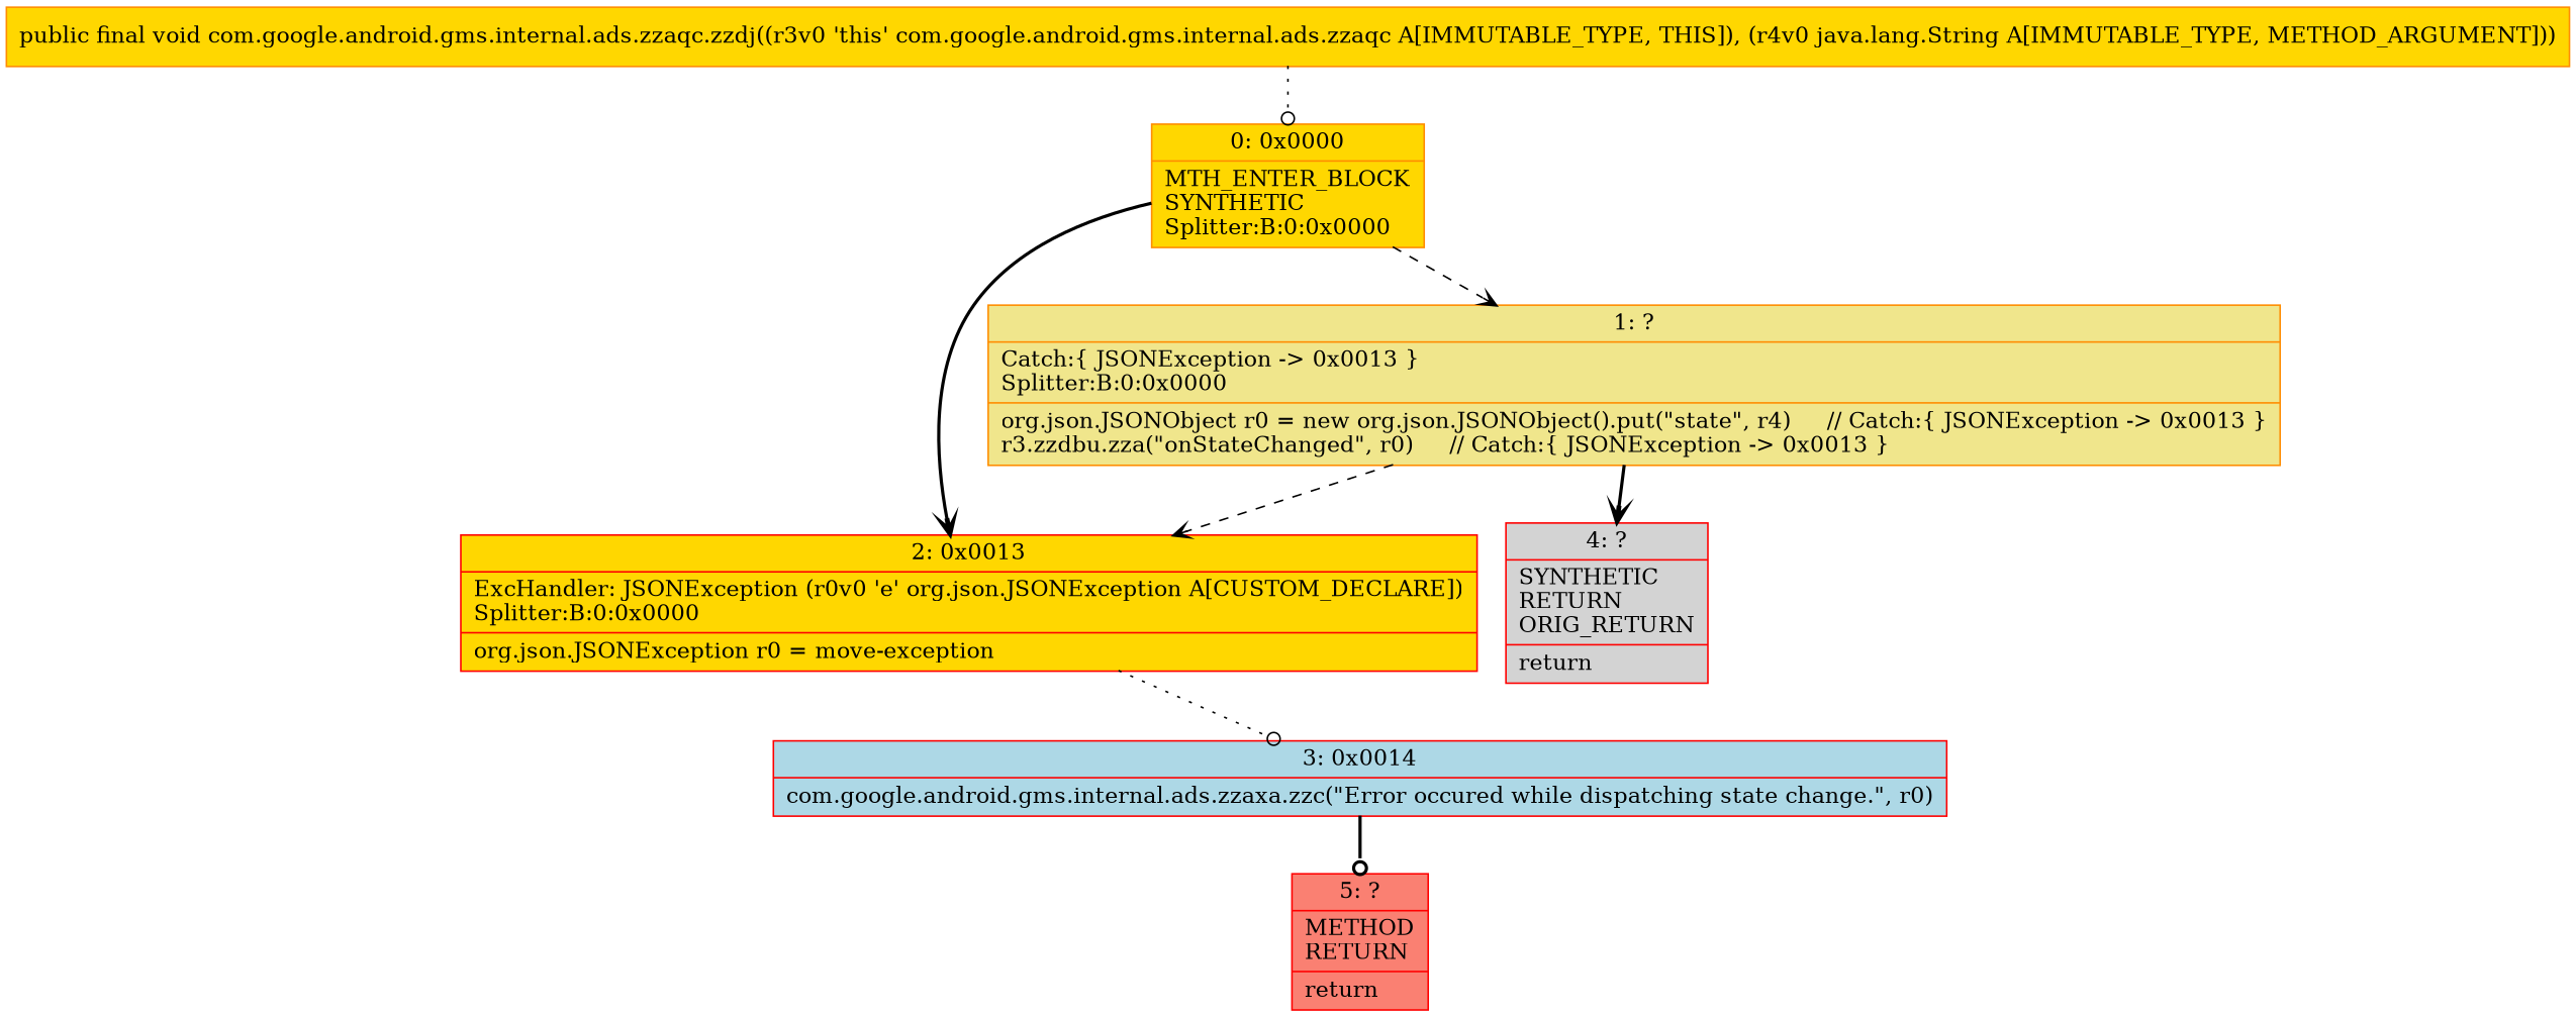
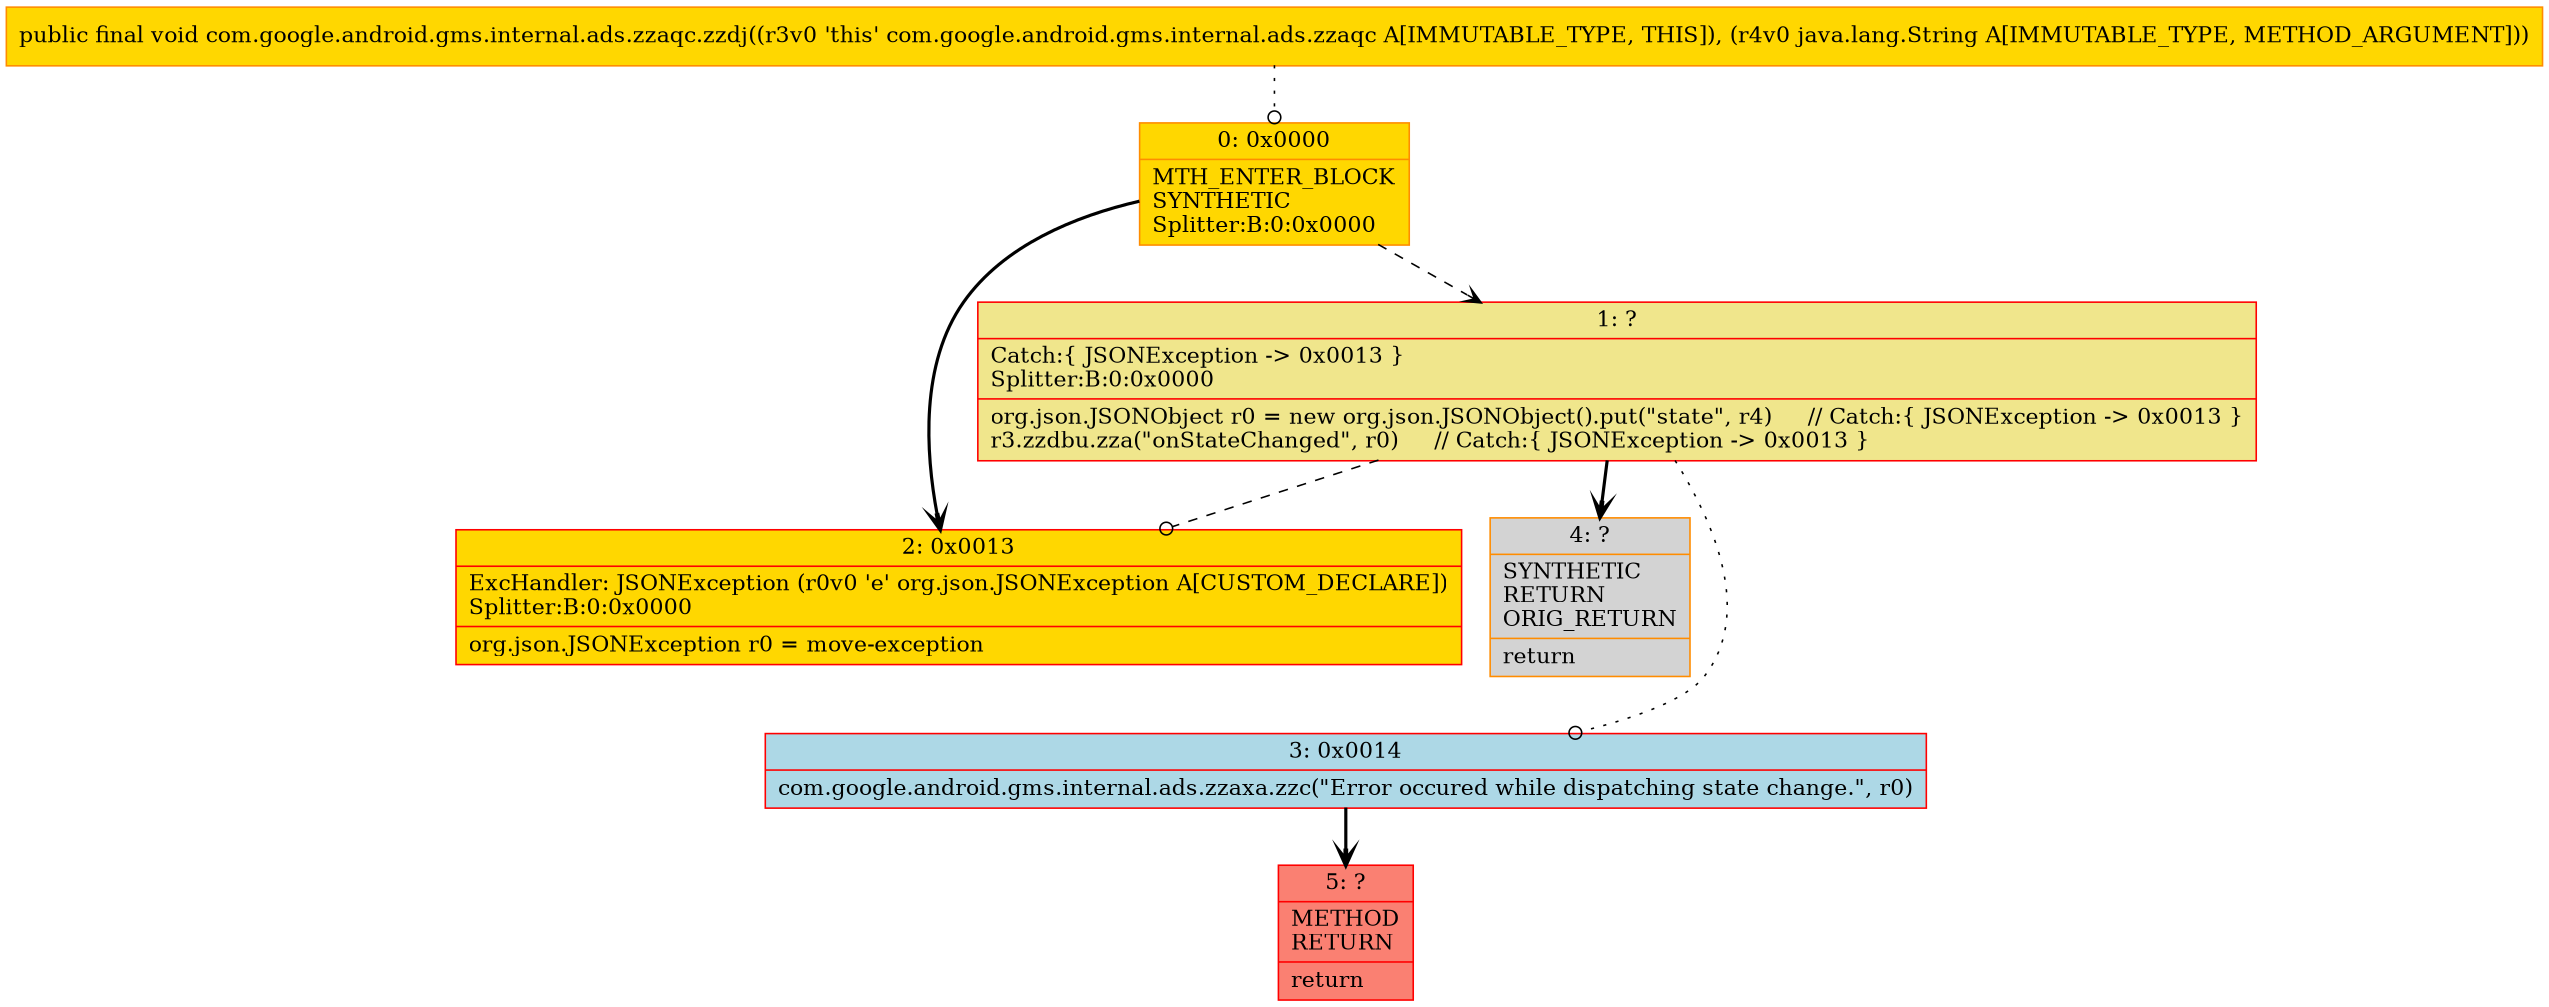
  digraph {
    fontname="DejaVu Serif"
    node [color=red fillcolor=gold fontname="DejaVu Serif" shape=record style=filled]
    edge [arrowhead=vee fontname="DejaVu Serif" style=bold]
    n1 [color=darkorange label="{0\:\ 0x0000|MTH_ENTER_BLOCK\lSYNTHETIC\lSplitter:B:0:0x0000\l}"]
-   n2 [color=darkorange fillcolor=khaki label="{1\:\ ?|Catch:\{ JSONException \-\> 0x0013 \}\lSplitter:B:0:0x0000\l|org.json.JSONObject r0 = new org.json.JSONObject().put(\"state\", r4)     \/\/ Catch:\{ JSONException \-\> 0x0013 \}\lr3.zzdbu.zza(\"onStateChanged\", r0)     \/\/ Catch:\{ JSONException \-\> 0x0013 \}\l}"]
+   n2 [fillcolor=khaki label="{1\:\ ?|Catch:\{ JSONException \-\> 0x0013 \}\lSplitter:B:0:0x0000\l|org.json.JSONObject r0 = new org.json.JSONObject().put(\"state\", r4)     \/\/ Catch:\{ JSONException \-\> 0x0013 \}\lr3.zzdbu.zza(\"onStateChanged\", r0)     \/\/ Catch:\{ JSONException \-\> 0x0013 \}\l}"]
    n3 [label="{2\:\ 0x0013|ExcHandler: JSONException (r0v0 'e' org.json.JSONException A[CUSTOM_DECLARE])\lSplitter:B:0:0x0000\l|org.json.JSONException r0 = move\-exception\l}"]
-   n4 [fillcolor=lightgrey label="{4\:\ ?|SYNTHETIC\lRETURN\lORIG_RETURN\l|return\l}"]
+   n4 [color=darkorange fillcolor=lightgrey label="{4\:\ ?|SYNTHETIC\lRETURN\lORIG_RETURN\l|return\l}"]
    n5 [fillcolor=lightblue label="{3\:\ 0x0014|com.google.android.gms.internal.ads.zzaxa.zzc(\"Error occured while dispatching state change.\", r0)\l}"]
    n6 [fillcolor=salmon label="{5\:\ ?|METHOD\lRETURN\l|return\l}"]
    n7 [color=darkorange label="{public final void com.google.android.gms.internal.ads.zzaqc.zzdj((r3v0 'this' com.google.android.gms.internal.ads.zzaqc A[IMMUTABLE_TYPE, THIS]), (r4v0 java.lang.String A[IMMUTABLE_TYPE, METHOD_ARGUMENT])) }"]
    n1 -> n2 [style=dashed]
    n1 -> n3
-   n2 -> n3 [style=dashed]
+   n2 -> n3 [arrowhead=odot style=dashed]
    n2 -> n4
-   n3 -> n5 [arrowhead=odot style=dotted]
-   n5 -> n6 [arrowhead=odot]
+   n2 -> n5 [arrowhead=odot style=dotted]
+   n5 -> n6
    n7 -> n1 [arrowhead=odot style=dotted]
  }
